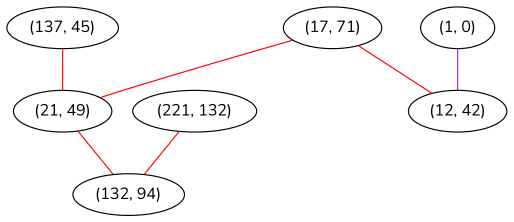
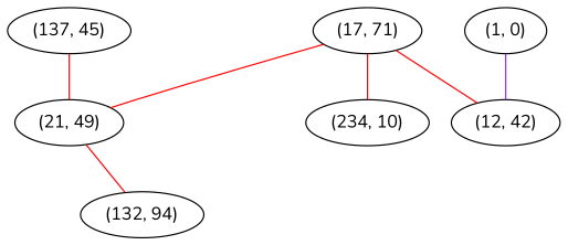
  graph {
    fontname=Nunito
    node [fontname=Nunito]
    edge [color=red fontname=Nunito weight=1]
    "(137, 45)"
    "(21, 49)"
    n3 [label="(1, 0)"]
    "(12, 42)"
    n5 [label="(17, 71)"]
+   "(234, 10)"
    "(132, 94)"
-   "(221, 132)"
    "(137, 45)" -- "(21, 49)"
    "(21, 49)" -- "(132, 94)"
    n3 -- "(12, 42)" [color=purple weight=4]
    n5 -- "(21, 49)"
    n5 -- "(12, 42)"
-   "(221, 132)" -- "(132, 94)"
+   n5 -- "(234, 10)"
  }
